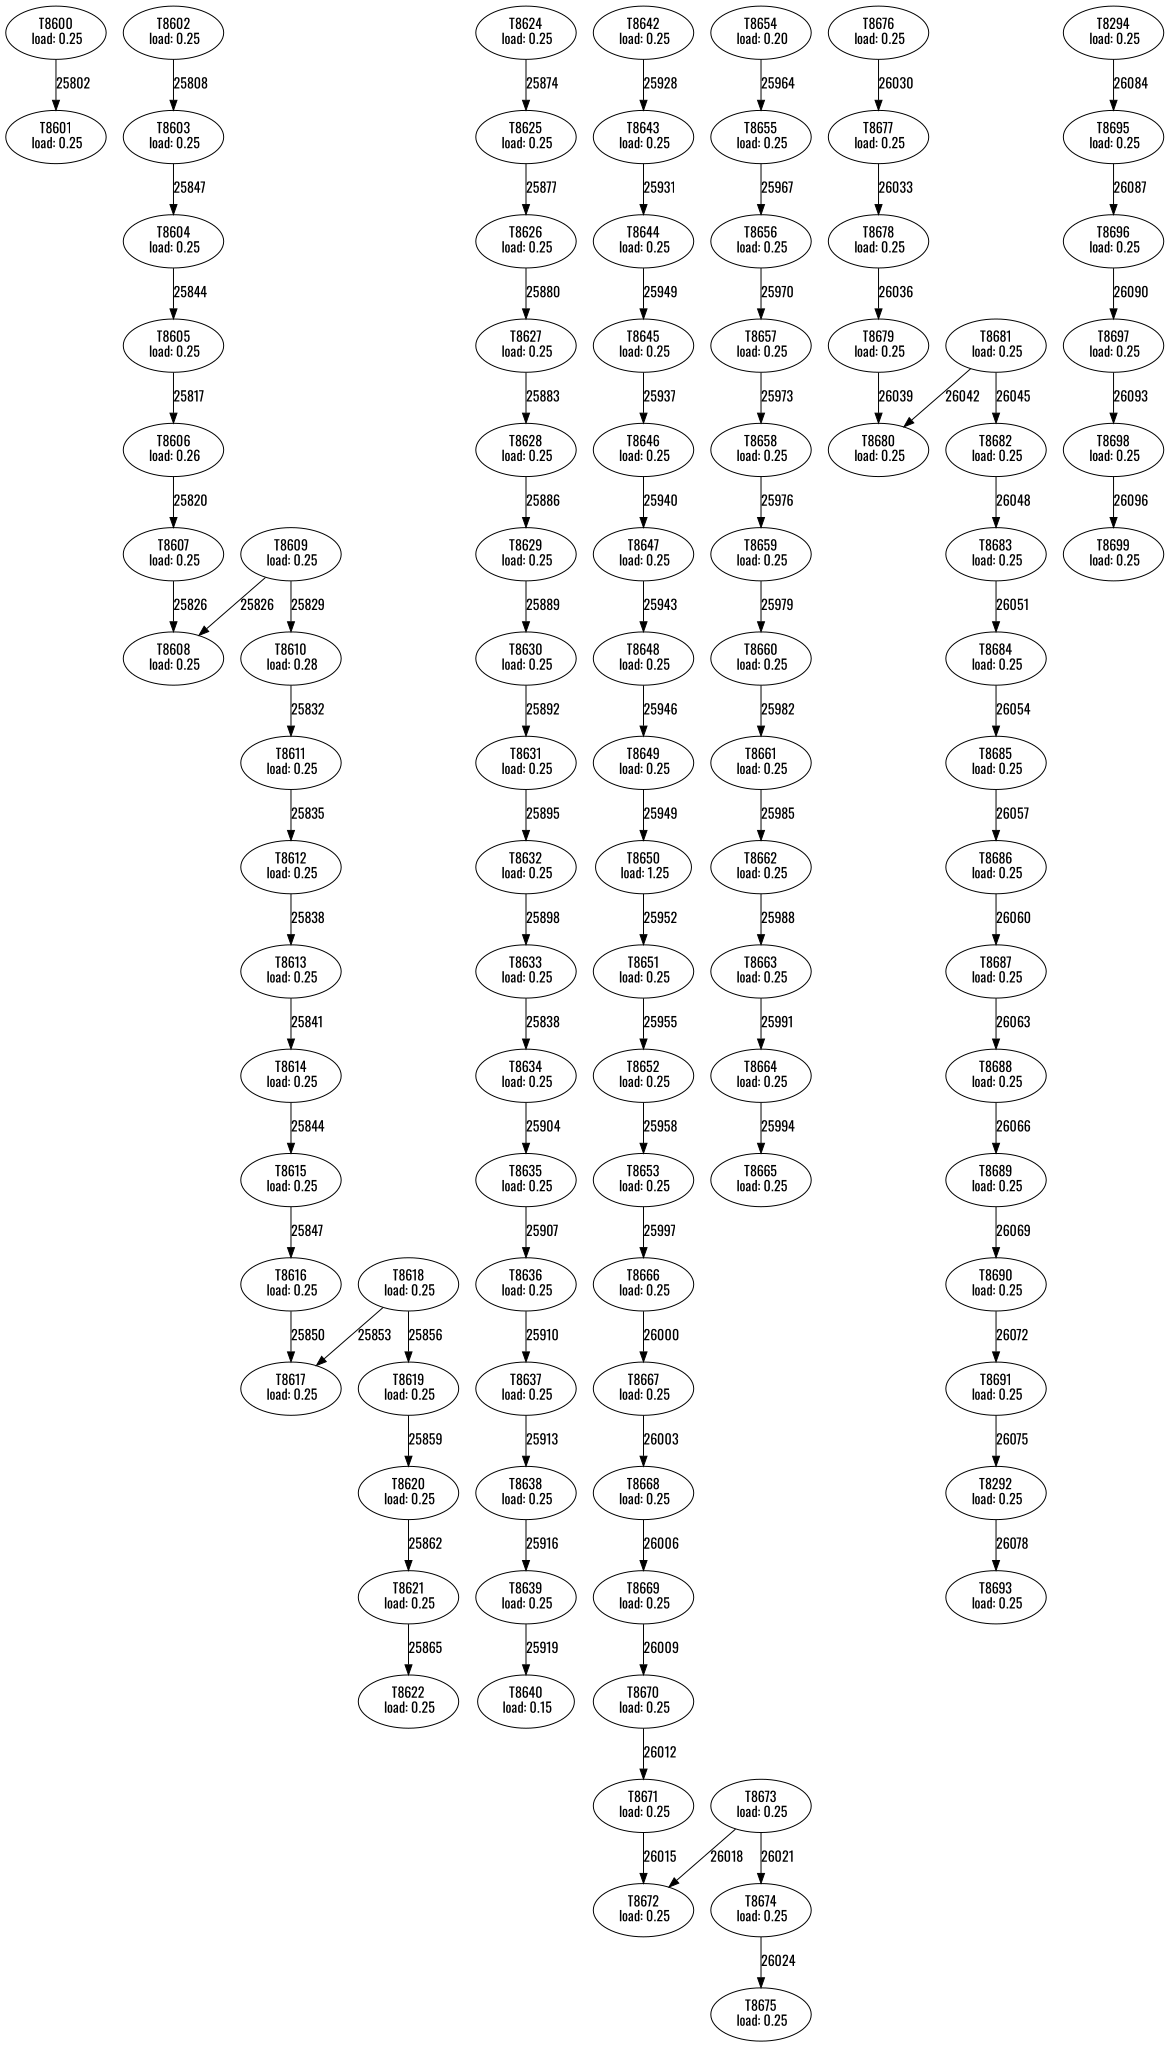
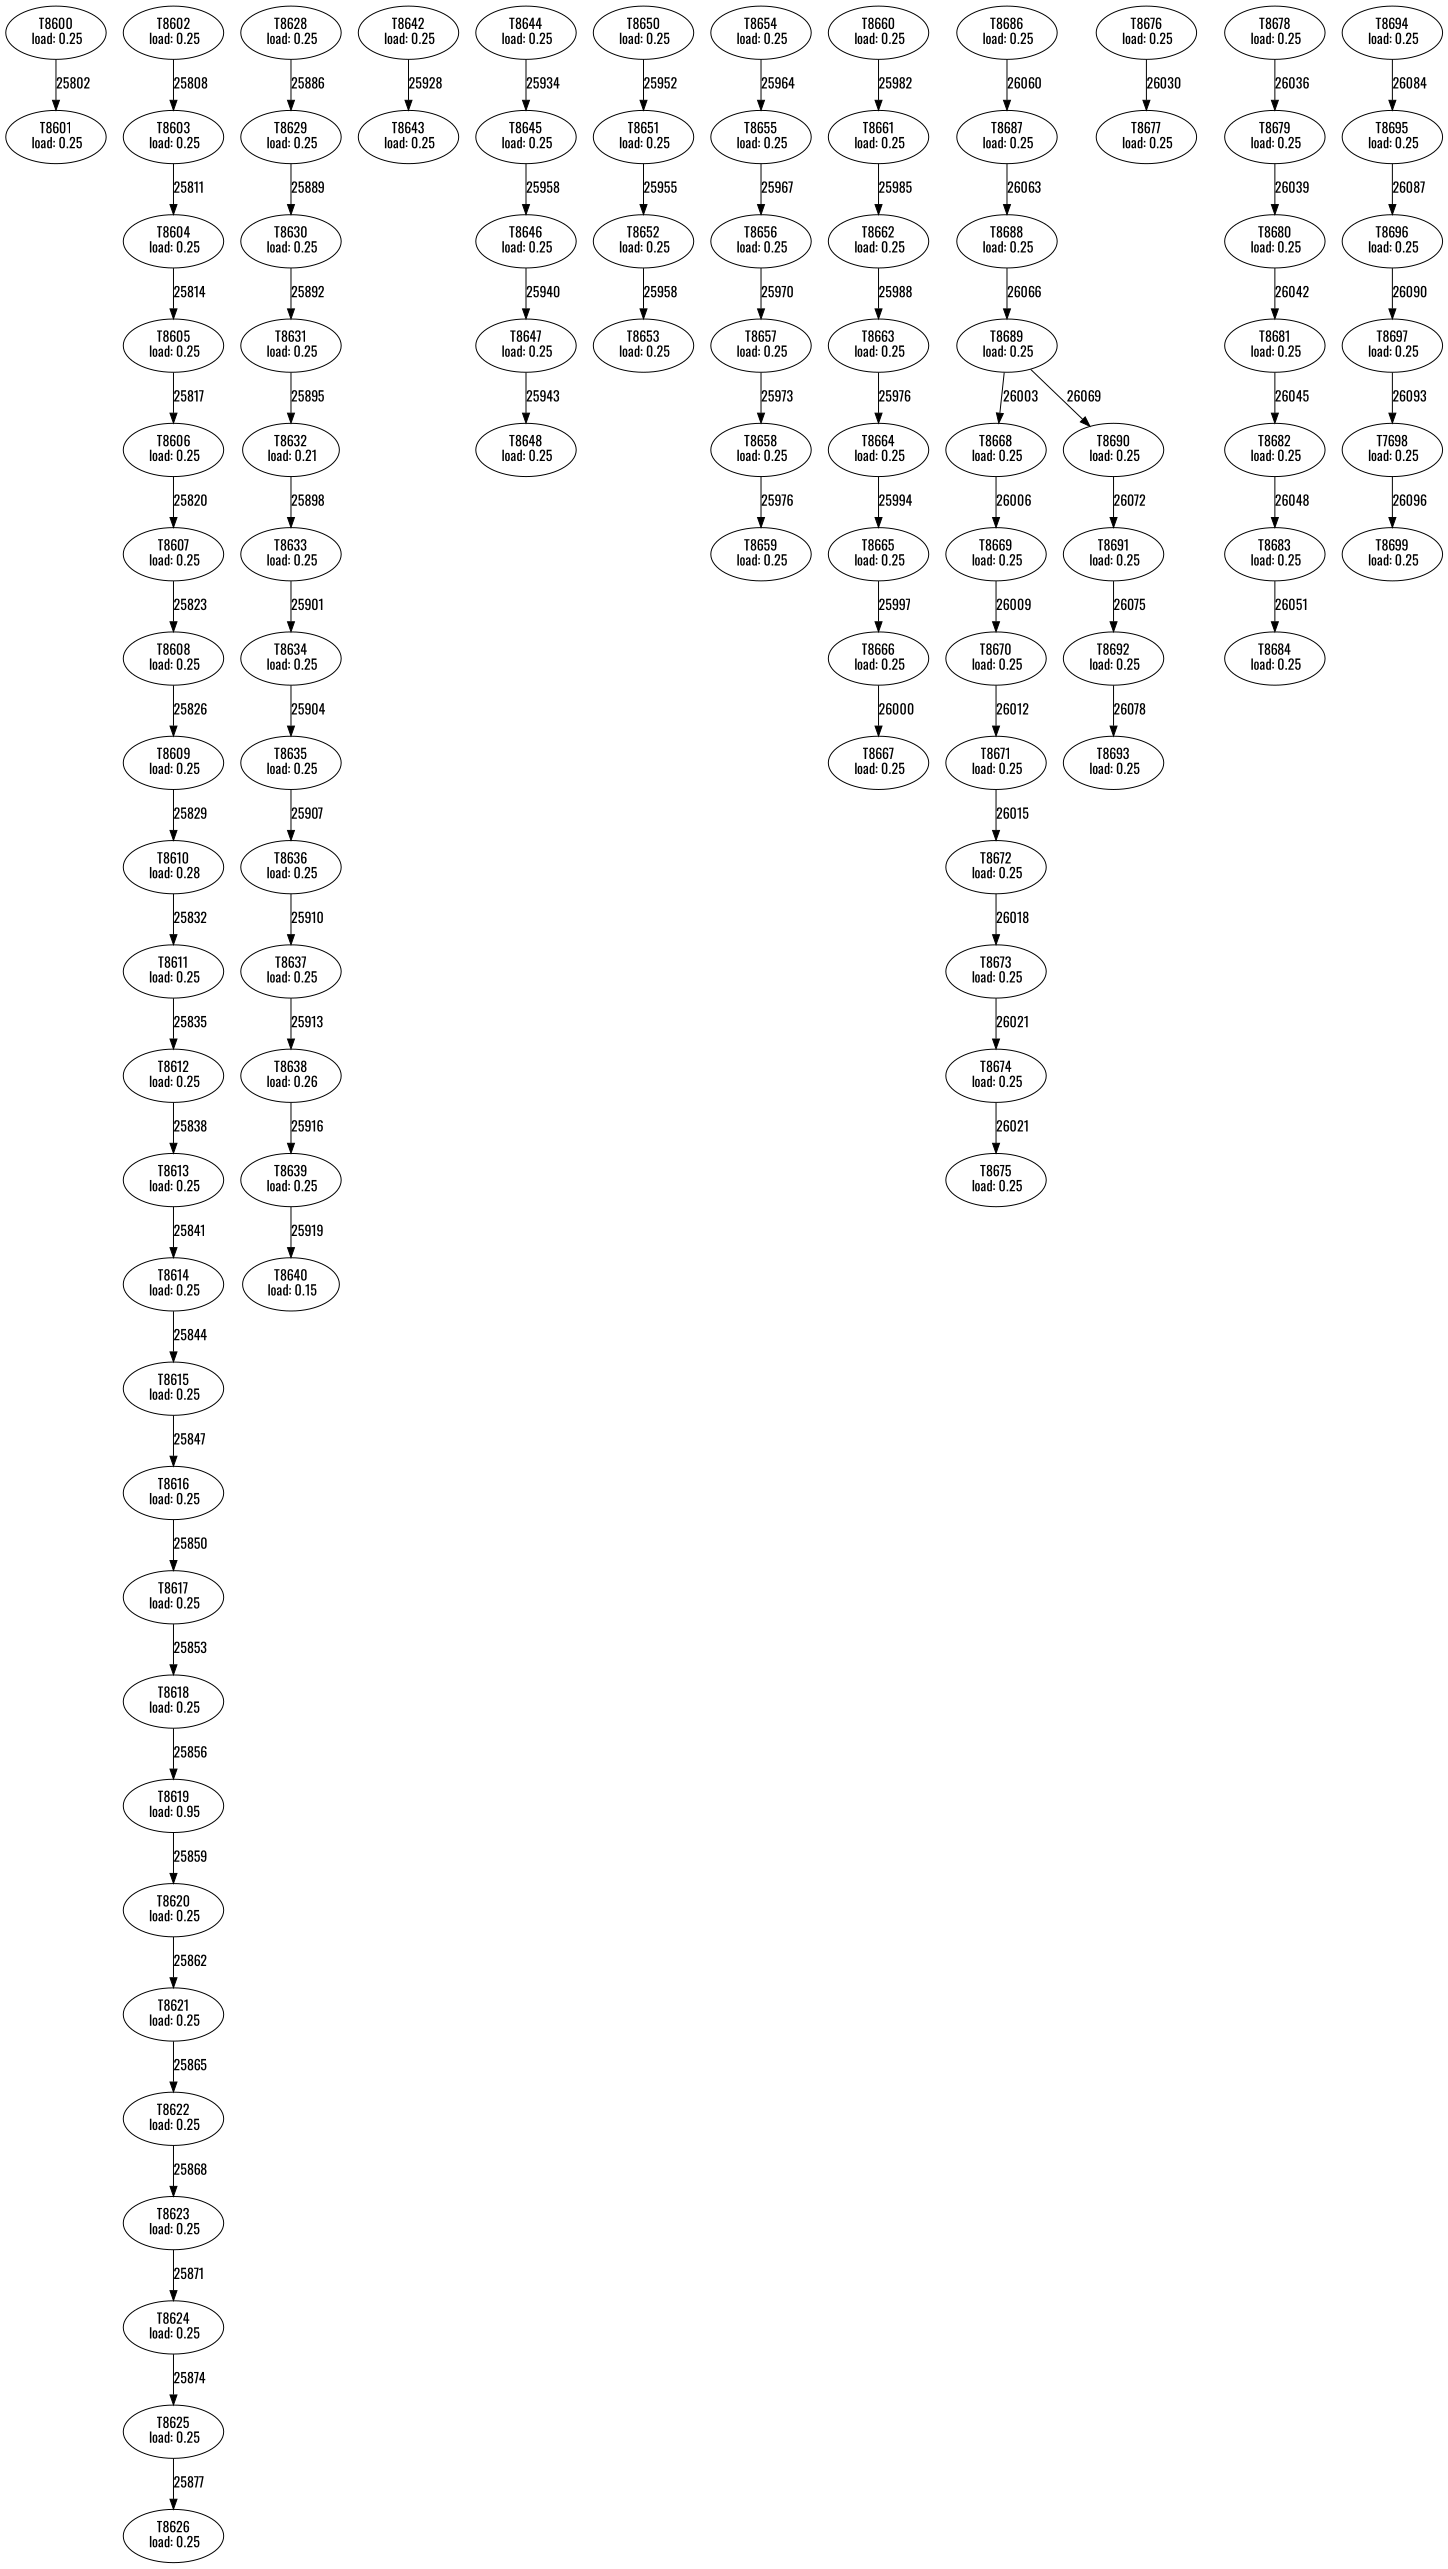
  digraph {
    fontname=Oswald
    node [fontname=Oswald]
    edge [fontname=Oswald]
    n1 [label="T8600\n load: 0.25"]
    n2 [label="T8601\n load: 0.25"]
    n3 [label="T8602\n load: 0.25"]
    n4 [label="T8603\n load: 0.25"]
    n5 [label="T8604\n load: 0.25"]
    n6 [label="T8605\n load: 0.25"]
-   n7 [label="T8606\n load: 0.26"]
+   n7 [label="T8606\n load: 0.25"]
    n8 [label="T8607\n load: 0.25"]
    n9 [label="T8608\n load: 0.25"]
    n10 [label="T8609\n load: 0.25"]
    n11 [label="T8610\n load: 0.28"]
    n12 [label="T8611\n load: 0.25"]
    n13 [label="T8612\n load: 0.25"]
    n14 [label="T8613\n load: 0.25"]
    n15 [label="T8614\n load: 0.25"]
    n16 [label="T8615\n load: 0.25"]
    n17 [label="T8616\n load: 0.25"]
    n18 [label="T8617\n load: 0.25"]
    n19 [label="T8618\n load: 0.25"]
-   n20 [label="T8619\n load: 0.25"]
+   n20 [label="T8619\n load: 0.95"]
    n21 [label="T8620\n load: 0.25"]
    n22 [label="T8621\n load: 0.25"]
    n23 [label="T8622\n load: 0.25"]
+   n24 [label="T8623\n load: 0.25"]
    n25 [label="T8624\n load: 0.25"]
    n26 [label="T8625\n load: 0.25"]
    n27 [label="T8626\n load: 0.25"]
-   n28 [label="T8627\n load: 0.25"]
    n29 [label="T8628\n load: 0.25"]
    n30 [label="T8629\n load: 0.25"]
    n31 [label="T8630\n load: 0.25"]
    n32 [label="T8631\n load: 0.25"]
-   n33 [label="T8632\n load: 0.25"]
+   n33 [label="T8632\n load: 0.21"]
    n34 [label="T8633\n load: 0.25"]
    n35 [label="T8634\n load: 0.25"]
    n36 [label="T8635\n load: 0.25"]
    n37 [label="T8636\n load: 0.25"]
    n38 [label="T8637\n load: 0.25"]
-   n39 [label="T8638\n load: 0.25"]
+   n39 [label="T8638\n load: 0.26"]
    n40 [label="T8639\n load: 0.25"]
    n41 [label="T8640\n load: 0.15"]
    n42 [label="T8642\n load: 0.25"]
    n43 [label="T8643\n load: 0.25"]
    n44 [label="T8644\n load: 0.25"]
    n45 [label="T8645\n load: 0.25"]
    n46 [label="T8646\n load: 0.25"]
    n47 [label="T8647\n load: 0.25"]
    n48 [label="T8648\n load: 0.25"]
-   n49 [label="T8649\n load: 0.25"]
-   n50 [label="T8650\n load: 1.25"]
+   n50 [label="T8650\n load: 0.25"]
    n51 [label="T8651\n load: 0.25"]
    n52 [label="T8652\n load: 0.25"]
    n53 [label="T8653\n load: 0.25"]
-   n54 [label="T8654\n load: 0.20"]
+   n54 [label="T8654\n load: 0.25"]
    n55 [label="T8655\n load: 0.25"]
    n56 [label="T8656\n load: 0.25"]
    n57 [label="T8657\n load: 0.25"]
    n58 [label="T8658\n load: 0.25"]
    n59 [label="T8659\n load: 0.25"]
    n60 [label="T8660\n load: 0.25"]
    n61 [label="T8661\n load: 0.25"]
    n62 [label="T8662\n load: 0.25"]
    n63 [label="T8663\n load: 0.25"]
    n64 [label="T8664\n load: 0.25"]
    n65 [label="T8665\n load: 0.25"]
    n66 [label="T8666\n load: 0.25"]
    n67 [label="T8667\n load: 0.25"]
    n68 [label="T8668\n load: 0.25"]
    n69 [label="T8669\n load: 0.25"]
    n70 [label="T8670\n load: 0.25"]
    n71 [label="T8671\n load: 0.25"]
    n72 [label="T8672\n load: 0.25"]
    n73 [label="T8673\n load: 0.25"]
    n74 [label="T8674\n load: 0.25"]
    n75 [label="T8675\n load: 0.25"]
    n76 [label="T8676\n load: 0.25"]
    n77 [label="T8677\n load: 0.25"]
    n78 [label="T8678\n load: 0.25"]
    n79 [label="T8679\n load: 0.25"]
    n80 [label="T8680\n load: 0.25"]
    n81 [label="T8681\n load: 0.25"]
    n82 [label="T8682\n load: 0.25"]
    n83 [label="T8683\n load: 0.25"]
    n84 [label="T8684\n load: 0.25"]
-   n85 [label="T8685\n load: 0.25"]
    n86 [label="T8686\n load: 0.25"]
    n87 [label="T8687\n load: 0.25"]
    n88 [label="T8688\n load: 0.25"]
    n89 [label="T8689\n load: 0.25"]
    n90 [label="T8690\n load: 0.25"]
    n91 [label="T8691\n load: 0.25"]
-   n92 [label="T8292\n load: 0.25"]
+   n92 [label="T8692\n load: 0.25"]
    n93 [label="T8693\n load: 0.25"]
-   n94 [label="T8294\n load: 0.25"]
+   n94 [label="T8694\n load: 0.25"]
    n95 [label="T8695\n load: 0.25"]
    n96 [label="T8696\n load: 0.25"]
    n97 [label="T8697\n load: 0.25"]
-   n98 [label="T8698\n load: 0.25"]
+   n98 [label="T7698\n load: 0.25"]
    n99 [label="T8699\n load: 0.25"]
    n1 -> n2 [label=25802]
    n3 -> n4 [label=25808]
-   n4 -> n5 [label=25847]
-   n5 -> n6 [label=25844]
+   n4 -> n5 [label=25811]
+   n5 -> n6 [label=25814]
    n6 -> n7 [label=25817]
    n7 -> n8 [label=25820]
-   n8 -> n9 [label=25826]
-   n10 -> n9 [label=25826]
+   n8 -> n9 [label=25823]
+   n9 -> n10 [label=25826]
    n10 -> n11 [label=25829]
    n11 -> n12 [label=25832]
    n12 -> n13 [label=25835]
    n13 -> n14 [label=25838]
    n14 -> n15 [label=25841]
    n15 -> n16 [label=25844]
    n16 -> n17 [label=25847]
    n17 -> n18 [label=25850]
-   n19 -> n18 [label=25853]
+   n18 -> n19 [label=25853]
    n19 -> n20 [label=25856]
    n20 -> n21 [label=25859]
    n21 -> n22 [label=25862]
    n22 -> n23 [label=25865]
+   n23 -> n24 [label=25868]
+   n24 -> n25 [label=25871]
    n25 -> n26 [label=25874]
    n26 -> n27 [label=25877]
-   n27 -> n28 [label=25880]
-   n28 -> n29 [label=25883]
    n29 -> n30 [label=25886]
    n30 -> n31 [label=25889]
    n31 -> n32 [label=25892]
    n32 -> n33 [label=25895]
    n33 -> n34 [label=25898]
-   n34 -> n35 [label=25838]
+   n34 -> n35 [label=25901]
    n35 -> n36 [label=25904]
    n36 -> n37 [label=25907]
    n37 -> n38 [label=25910]
    n38 -> n39 [label=25913]
    n39 -> n40 [label=25916]
    n40 -> n41 [label=25919]
    n42 -> n43 [label=25928]
-   n43 -> n44 [label=25931]
-   n44 -> n45 [label=25949]
-   n45 -> n46 [label=25937]
+   n44 -> n45 [label=25934]
+   n45 -> n46 [label=25958]
    n46 -> n47 [label=25940]
    n47 -> n48 [label=25943]
-   n48 -> n49 [label=25946]
-   n49 -> n50 [label=25949]
    n50 -> n51 [label=25952]
    n51 -> n52 [label=25955]
    n52 -> n53 [label=25958]
    n54 -> n55 [label=25964]
    n55 -> n56 [label=25967]
    n56 -> n57 [label=25970]
    n57 -> n58 [label=25973]
    n58 -> n59 [label=25976]
-   n59 -> n60 [label=25979]
    n60 -> n61 [label=25982]
    n61 -> n62 [label=25985]
    n62 -> n63 [label=25988]
-   n63 -> n64 [label=25991]
+   n63 -> n64 [label=25976]
    n64 -> n65 [label=25994]
-   n53 -> n66 [label=25997]
+   n65 -> n66 [label=25997]
    n66 -> n67 [label=26000]
-   n67 -> n68 [label=26003]
+   n89 -> n68 [label=26003]
    n68 -> n69 [label=26006]
    n69 -> n70 [label=26009]
    n70 -> n71 [label=26012]
    n71 -> n72 [label=26015]
-   n73 -> n72 [label=26018]
+   n72 -> n73 [label=26018]
    n73 -> n74 [label=26021]
-   n74 -> n75 [label=26024]
+   n74 -> n75 [label=26021]
    n76 -> n77 [label=26030]
-   n77 -> n78 [label=26033]
    n78 -> n79 [label=26036]
    n79 -> n80 [label=26039]
-   n81 -> n80 [label=26042]
+   n80 -> n81 [label=26042]
    n81 -> n82 [label=26045]
    n82 -> n83 [label=26048]
    n83 -> n84 [label=26051]
-   n84 -> n85 [label=26054]
-   n85 -> n86 [label=26057]
    n86 -> n87 [label=26060]
    n87 -> n88 [label=26063]
    n88 -> n89 [label=26066]
    n89 -> n90 [label=26069]
    n90 -> n91 [label=26072]
    n91 -> n92 [label=26075]
    n92 -> n93 [label=26078]
    n94 -> n95 [label=26084]
    n95 -> n96 [label=26087]
    n96 -> n97 [label=26090]
    n97 -> n98 [label=26093]
    n98 -> n99 [label=26096]
  }
